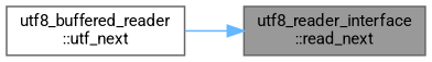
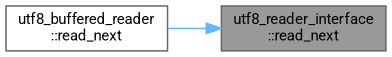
  digraph {
    rankdir=RL
    fontname=Roboto
    node [fontname=Roboto fontsize=10 shape=box style=filled]
    n1 [color=gray40 fillcolor=grey60 fontcolor=black height=0.2 label="utf8_reader_interface\l::read_next" width=0.4]
-   n2 [color=grey40 fillcolor=white height=0.2 label="utf8_buffered_reader\l::utf_next" width=0.4]
+   n2 [color=grey40 fillcolor=white height=0.2 label="utf8_buffered_reader\l::read_next" width=0.4]
    n1 -> n2 [color=steelblue1 dir=back fontname=Roboto fontsize=10 labelfontname=Helvetica labelfontsize=10 style=solid]
  }
